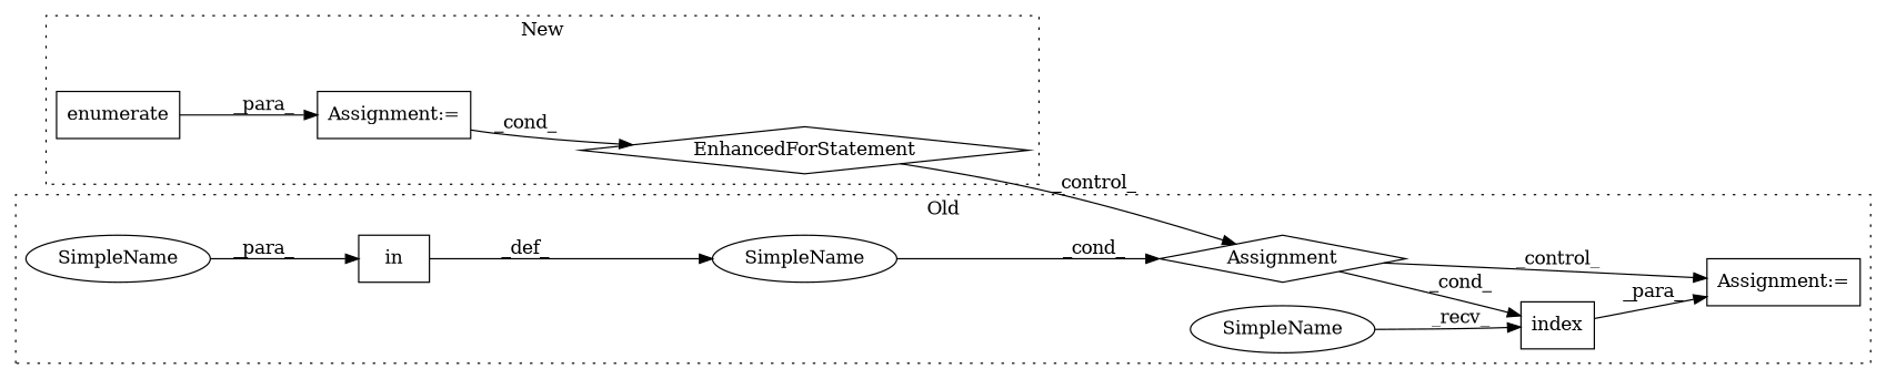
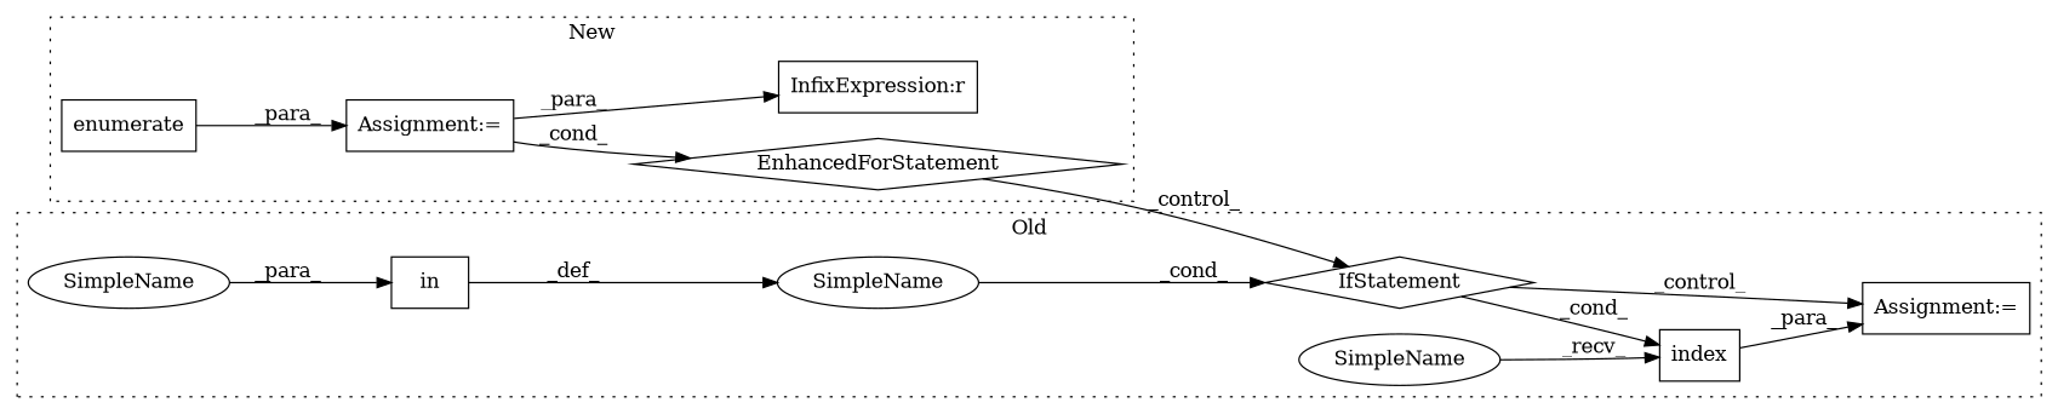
  digraph {
    rankdir=LR
    node [a=42 l=11 s="2829,2925" shape=box]
    n1 [a=105 l=22 label=in s=2888]
-   n2 [a=25 l="8,2" label=Assignment s="2880,2910" shape=diamond]
+   n2 [a=25 l="8,2" label=IfStatement s="2880,2910" shape=diamond]
    n3 [a=7 l=1 label="Assignment:=" s=2921]
    n4 [label=SimpleName shape=ellipse l="" s=""]
    n5 [a=32 l="6,1" label=index s="2934,2947"]
    n6 [label=SimpleName s=2899 shape=ellipse]
    n7 [label=SimpleName s=2922 shape=ellipse]
    n8 [a=32 l="10,1" label=enumerate s="2903,2924"]
    n9 [a=7 l="63,2" label="Assignment:="]
    n10 [a=70 l="63,2" label=EnhancedForStatement shape=diamond]
+   n11 [a=27 l=4 label="InfixExpression:r" s=2963]
    subgraph cluster_1 {
      label=Old
      style=dotted
      n1
      n2
      n3
      n4
      n5
      n6
      n7
    }
    subgraph cluster_2 {
      label=New
      style=dotted
      n8
      n9
      n10
+     n11
    }
    n1 -> n4 [label=_def_]
    n2 -> n3 [label=_control_]
    n2 -> n5 [label=_cond_]
    n4 -> n2 [label=_cond_]
    n5 -> n3 [label=_para_]
    n6 -> n1 [label=_para_]
    n7 -> n5 [label=_recv_]
    n8 -> n9 [label=_para_]
    n9 -> n10 [label=_cond_]
+   n9 -> n11 [label=_para_]
    n10 -> n2 [label=_control_]
  }
